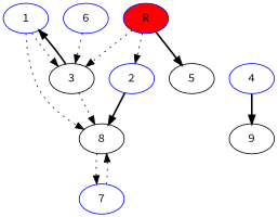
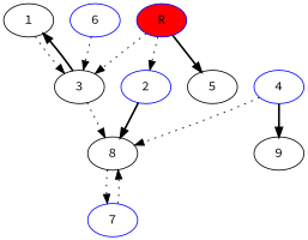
  digraph {
    fontname="Source Code Pro"
    node [color=black fontname="Source Code Pro"]
    edge [fontname="Source Code Pro" style=dotted]
-   1 [color=blue]
+   1
    3
    8
    7 [color=blue]
    2 [color=blue]
    4 [color=blue]
    9
    6 [color=blue]
    R [color=blue fillcolor="#ff0000" style=filled]
    5
    1 -> 3
-   1 -> 8
+   4 -> 8
    3 -> 1 [style=bold]
    3 -> 8
    8 -> 7
    7 -> 8
    2 -> 8 [style=bold]
    4 -> 9 [style=bold]
    6 -> 3
    R -> 3
    R -> 2
    R -> 5 [style=bold]
  }
